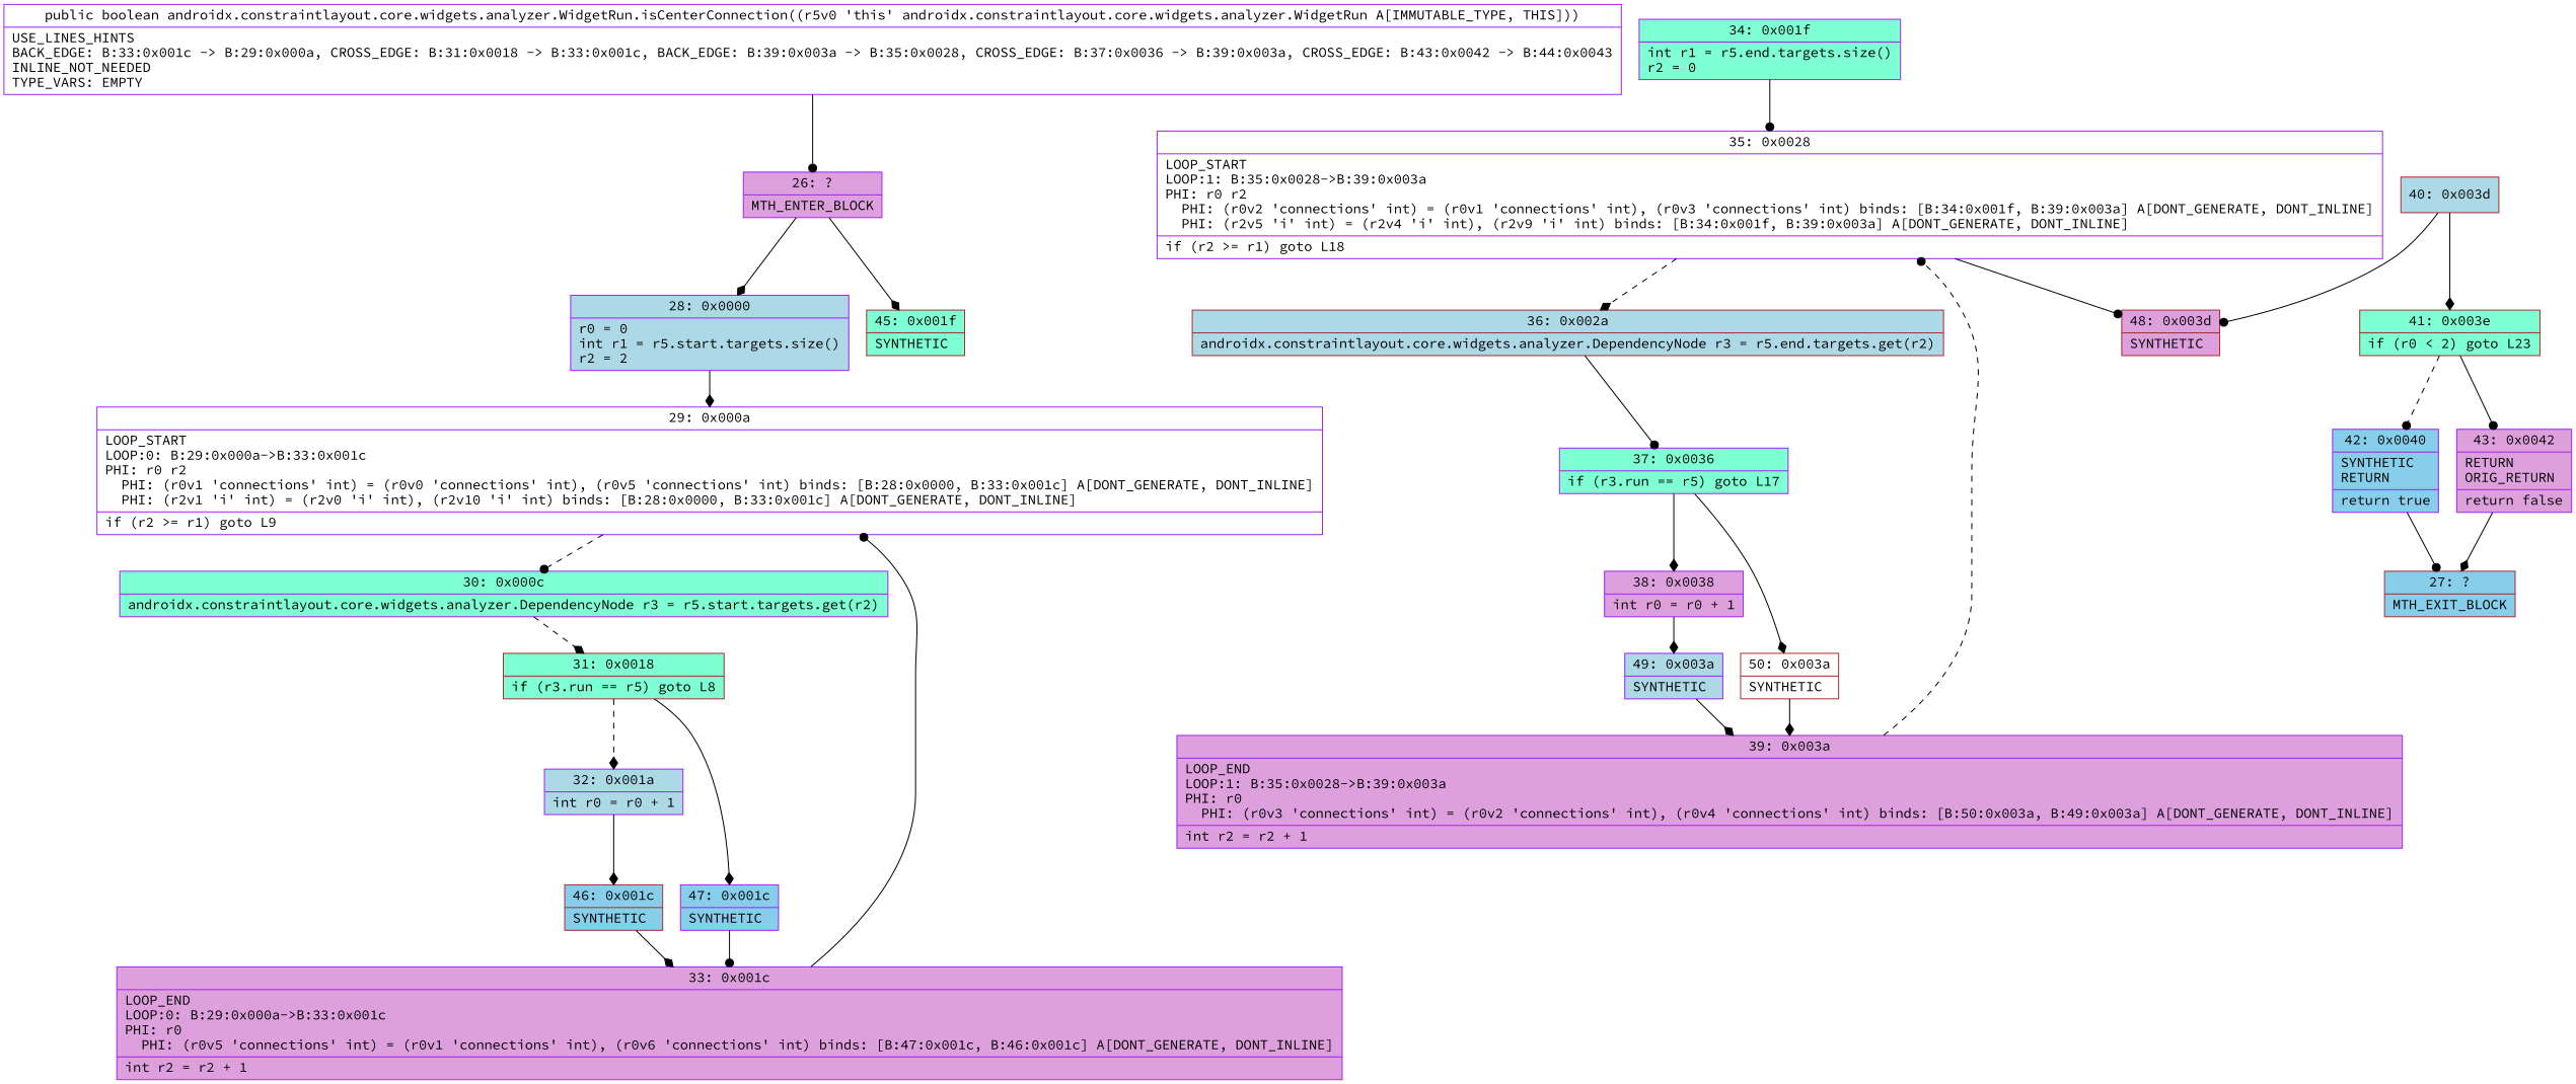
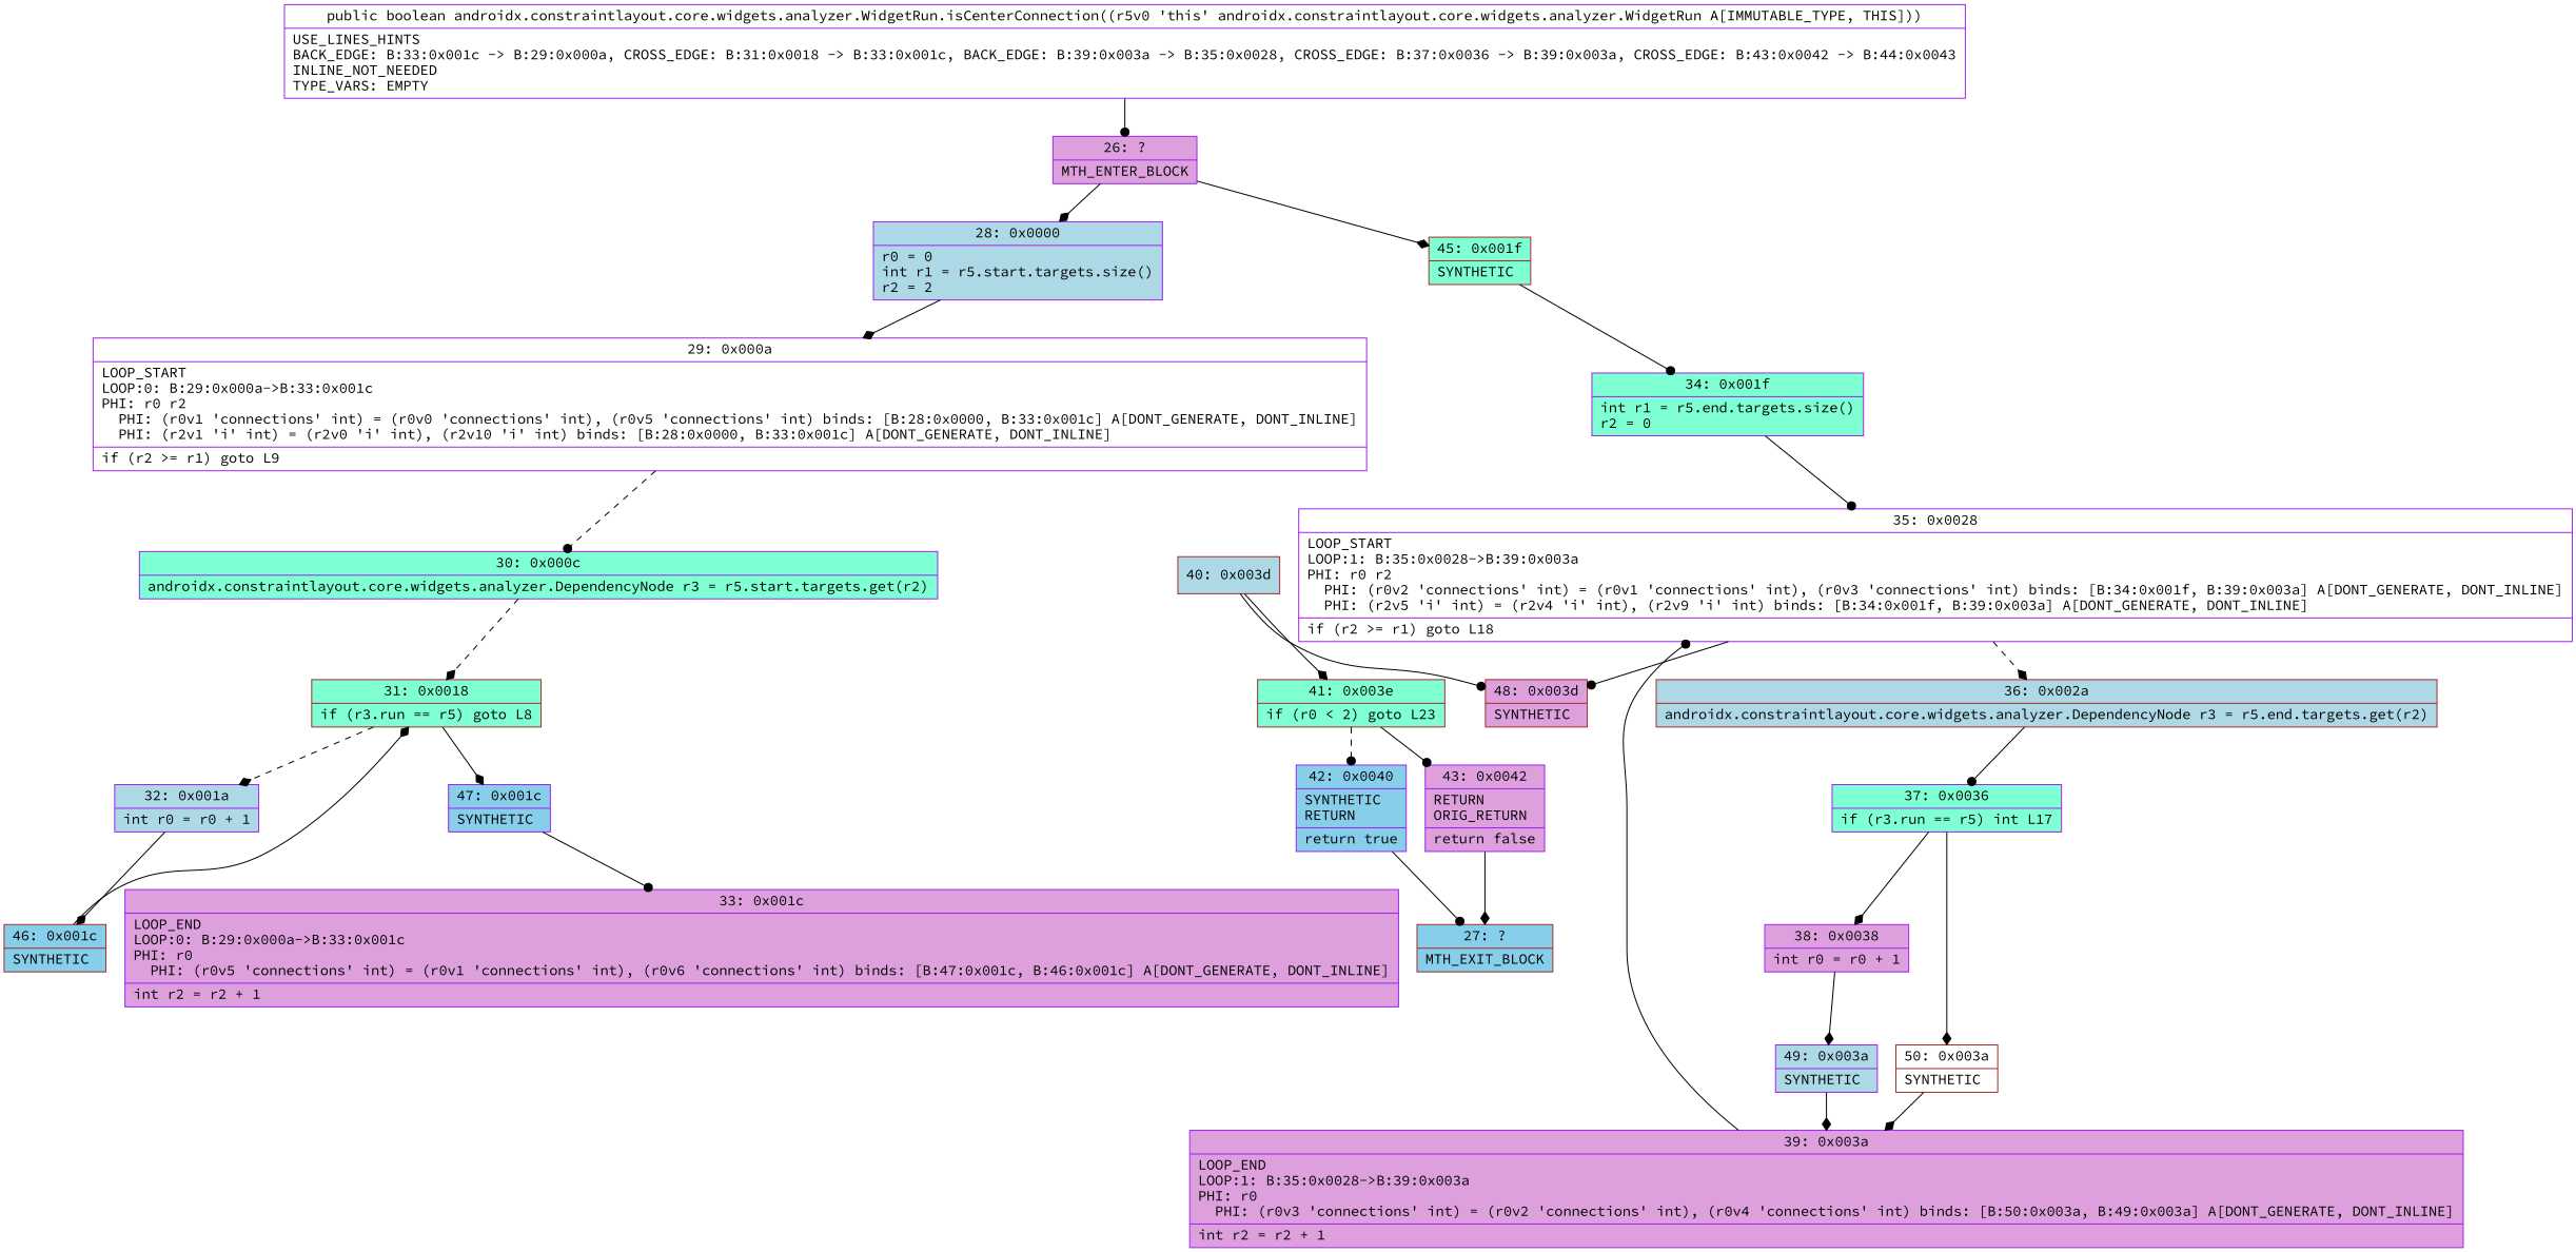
  digraph {
    fontname="Source Code Pro"
    node [color=purple fillcolor=plum fontname="Source Code Pro" shape=record style=filled]
    edge [arrowhead=diamond fontname="Source Code Pro"]
    n1 [label="{26\:\ ?|MTH_ENTER_BLOCK\l}"]
    n2 [fillcolor=lightblue label="{28\:\ 0x0000|r0 = 0\lint r1 = r5.start.targets.size()\lr2 = 2\l}"]
    n3 [color=brown fillcolor=aquamarine label="{45\:\ 0x001f|SYNTHETIC\l}"]
    n4 [fillcolor=white label="{29\:\ 0x000a|LOOP_START\lLOOP:0: B:29:0x000a\-\>B:33:0x001c\lPHI: r0 r2 \l  PHI: (r0v1 'connections' int) = (r0v0 'connections' int), (r0v5 'connections' int) binds: [B:28:0x0000, B:33:0x001c] A[DONT_GENERATE, DONT_INLINE]\l  PHI: (r2v1 'i' int) = (r2v0 'i' int), (r2v10 'i' int) binds: [B:28:0x0000, B:33:0x001c] A[DONT_GENERATE, DONT_INLINE]\l|if (r2 \>= r1) goto L9\l}"]
    n5 [fillcolor=aquamarine label="{30\:\ 0x000c|androidx.constraintlayout.core.widgets.analyzer.DependencyNode r3 = r5.start.targets.get(r2)\l}"]
    n6 [color=brown fillcolor=aquamarine label="{31\:\ 0x0018|if (r3.run == r5) goto L8\l}"]
    n7 [fillcolor=aquamarine label="{34\:\ 0x001f|int r1 = r5.end.targets.size()\lr2 = 0\l}"]
    n8 [fillcolor=lightblue label="{32\:\ 0x001a|int r0 = r0 + 1\l}"]
    n9 [fillcolor=skyblue label="{47\:\ 0x001c|SYNTHETIC\l}"]
    n10 [color=brown fillcolor=skyblue label="{46\:\ 0x001c|SYNTHETIC\l}"]
    n11 [label="{33\:\ 0x001c|LOOP_END\lLOOP:0: B:29:0x000a\-\>B:33:0x001c\lPHI: r0 \l  PHI: (r0v5 'connections' int) = (r0v1 'connections' int), (r0v6 'connections' int) binds: [B:47:0x001c, B:46:0x001c] A[DONT_GENERATE, DONT_INLINE]\l|int r2 = r2 + 1\l}"]
    n12 [fillcolor=white label="{35\:\ 0x0028|LOOP_START\lLOOP:1: B:35:0x0028\-\>B:39:0x003a\lPHI: r0 r2 \l  PHI: (r0v2 'connections' int) = (r0v1 'connections' int), (r0v3 'connections' int) binds: [B:34:0x001f, B:39:0x003a] A[DONT_GENERATE, DONT_INLINE]\l  PHI: (r2v5 'i' int) = (r2v4 'i' int), (r2v9 'i' int) binds: [B:34:0x001f, B:39:0x003a] A[DONT_GENERATE, DONT_INLINE]\l|if (r2 \>= r1) goto L18\l}"]
    n13 [color=brown fillcolor=lightblue label="{36\:\ 0x002a|androidx.constraintlayout.core.widgets.analyzer.DependencyNode r3 = r5.end.targets.get(r2)\l}"]
    n14 [color=brown label="{48\:\ 0x003d|SYNTHETIC\l}"]
-   n15 [fillcolor=aquamarine label="{37\:\ 0x0036|if (r3.run == r5) goto L17\l}"]
+   n15 [fillcolor=aquamarine label="{37\:\ 0x0036|if (r3.run == r5) int L17\l}"]
    n16 [label="{38\:\ 0x0038|int r0 = r0 + 1\l}"]
    n17 [color=brown fillcolor=white label="{50\:\ 0x003a|SYNTHETIC\l}"]
    n18 [fillcolor=lightblue label="{49\:\ 0x003a|SYNTHETIC\l}"]
    n19 [label="{39\:\ 0x003a|LOOP_END\lLOOP:1: B:35:0x0028\-\>B:39:0x003a\lPHI: r0 \l  PHI: (r0v3 'connections' int) = (r0v2 'connections' int), (r0v4 'connections' int) binds: [B:50:0x003a, B:49:0x003a] A[DONT_GENERATE, DONT_INLINE]\l|int r2 = r2 + 1\l}"]
    n20 [color=brown fillcolor=lightblue label="{40\:\ 0x003d}"]
    n21 [color=brown fillcolor=aquamarine label="{41\:\ 0x003e|if (r0 \< 2) goto L23\l}"]
    n22 [fillcolor=skyblue label="{42\:\ 0x0040|SYNTHETIC\lRETURN\l|return true\l}"]
    n23 [label="{43\:\ 0x0042|RETURN\lORIG_RETURN\l|return false\l}"]
    n24 [color=brown fillcolor=skyblue label="{27\:\ ?|MTH_EXIT_BLOCK\l}"]
    n25 [fillcolor=white label="{public boolean androidx.constraintlayout.core.widgets.analyzer.WidgetRun.isCenterConnection((r5v0 'this' androidx.constraintlayout.core.widgets.analyzer.WidgetRun A[IMMUTABLE_TYPE, THIS]))  | USE_LINES_HINTS\lBACK_EDGE: B:33:0x001c \-\> B:29:0x000a, CROSS_EDGE: B:31:0x0018 \-\> B:33:0x001c, BACK_EDGE: B:39:0x003a \-\> B:35:0x0028, CROSS_EDGE: B:37:0x0036 \-\> B:39:0x003a, CROSS_EDGE: B:43:0x0042 \-\> B:44:0x0043\lINLINE_NOT_NEEDED\lTYPE_VARS: EMPTY\l}"]
    n1 -> n2
    n1 -> n3
    n2 -> n4
+   n3 -> n7 [arrowhead=dot]
    n4 -> n5 [arrowhead=dot style=dashed]
    n5 -> n6 [style=dashed]
    n6 -> n8 [style=dashed]
    n6 -> n9
    n7 -> n12 [arrowhead=dot]
    n8 -> n10
    n9 -> n11 [arrowhead=dot]
-   n10 -> n11
-   n11 -> n4 [arrowhead=dot]
+   n10 -> n6
    n12 -> n13 [style=dashed]
    n12 -> n14 [arrowhead=dot]
    n13 -> n15 [arrowhead=dot]
    n15 -> n16 [style=solid]
    n15 -> n17
    n16 -> n18
    n17 -> n19
    n18 -> n19
-   n19 -> n12 [arrowhead=dot style=dashed]
+   n19 -> n12 [arrowhead=dot]
    n20 -> n14 [arrowhead=dot]
    n20 -> n21
    n21 -> n22 [arrowhead=dot style=dashed]
    n21 -> n23 [arrowhead=dot]
    n22 -> n24 [arrowhead=dot]
    n23 -> n24
    n25 -> n1 [arrowhead=dot]
  }
